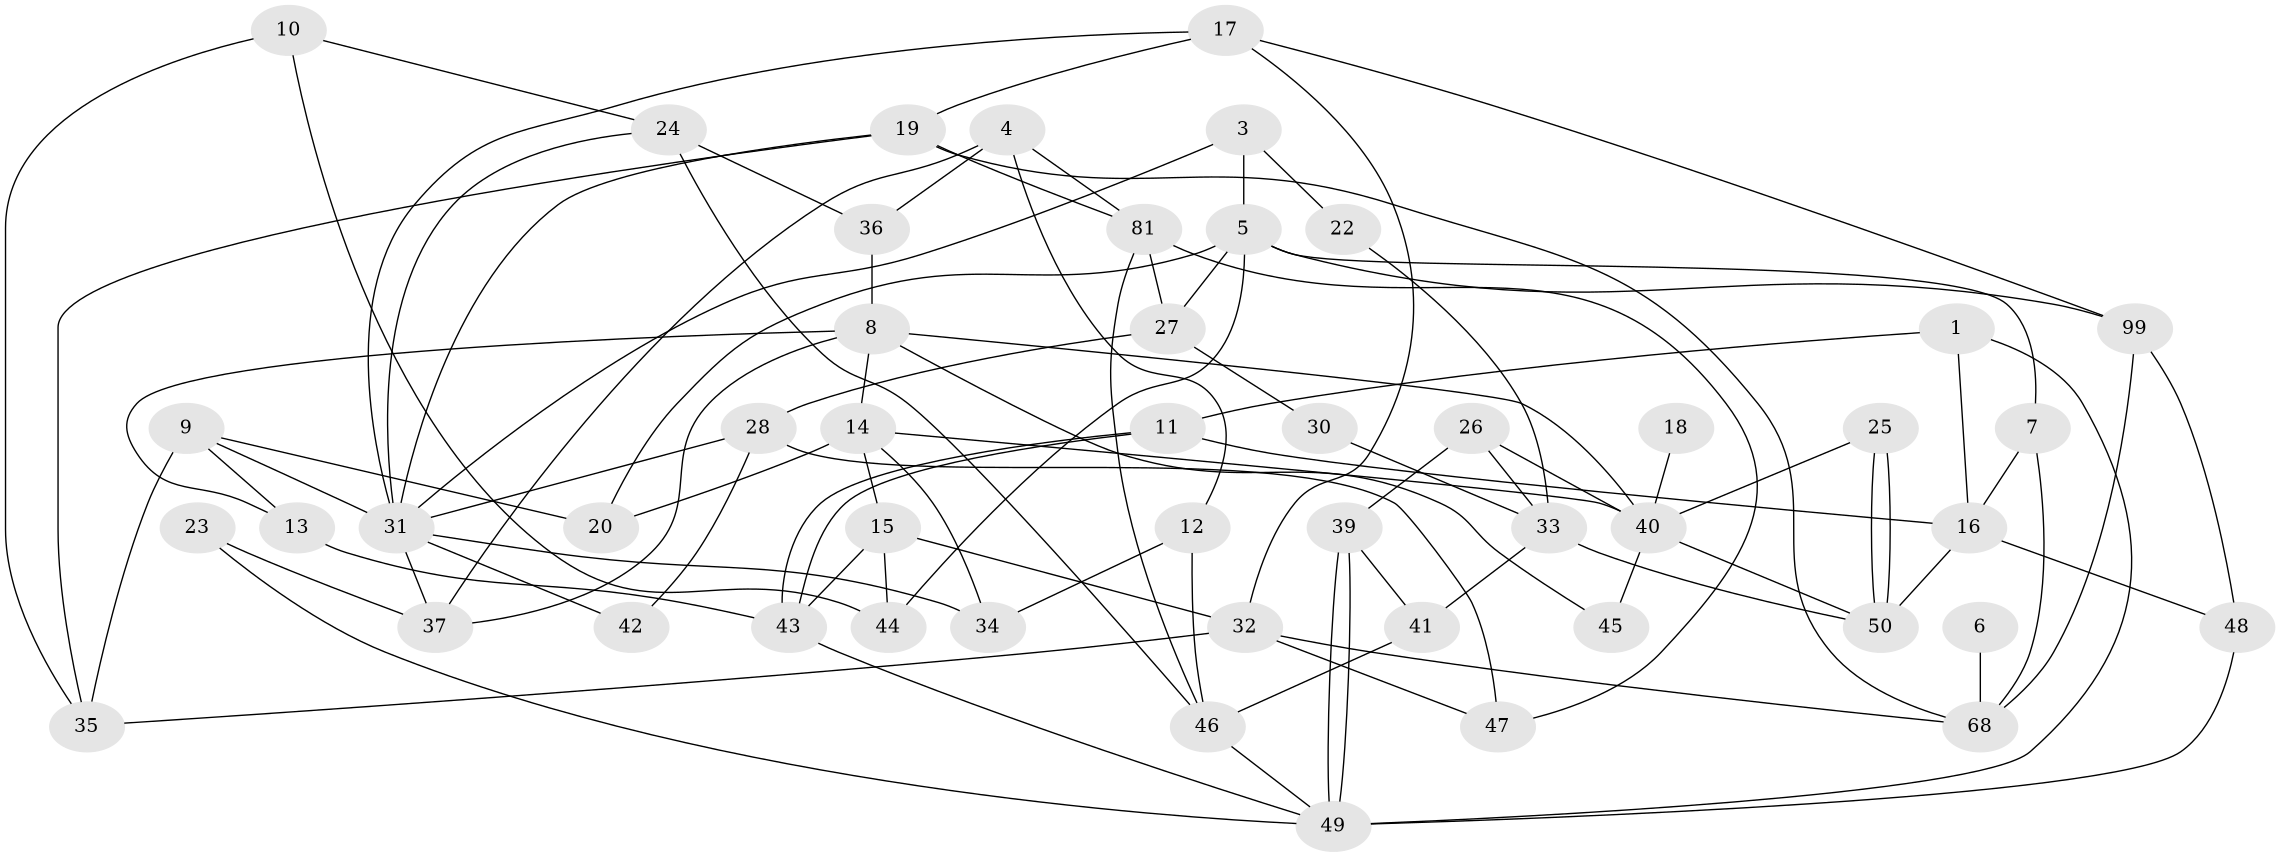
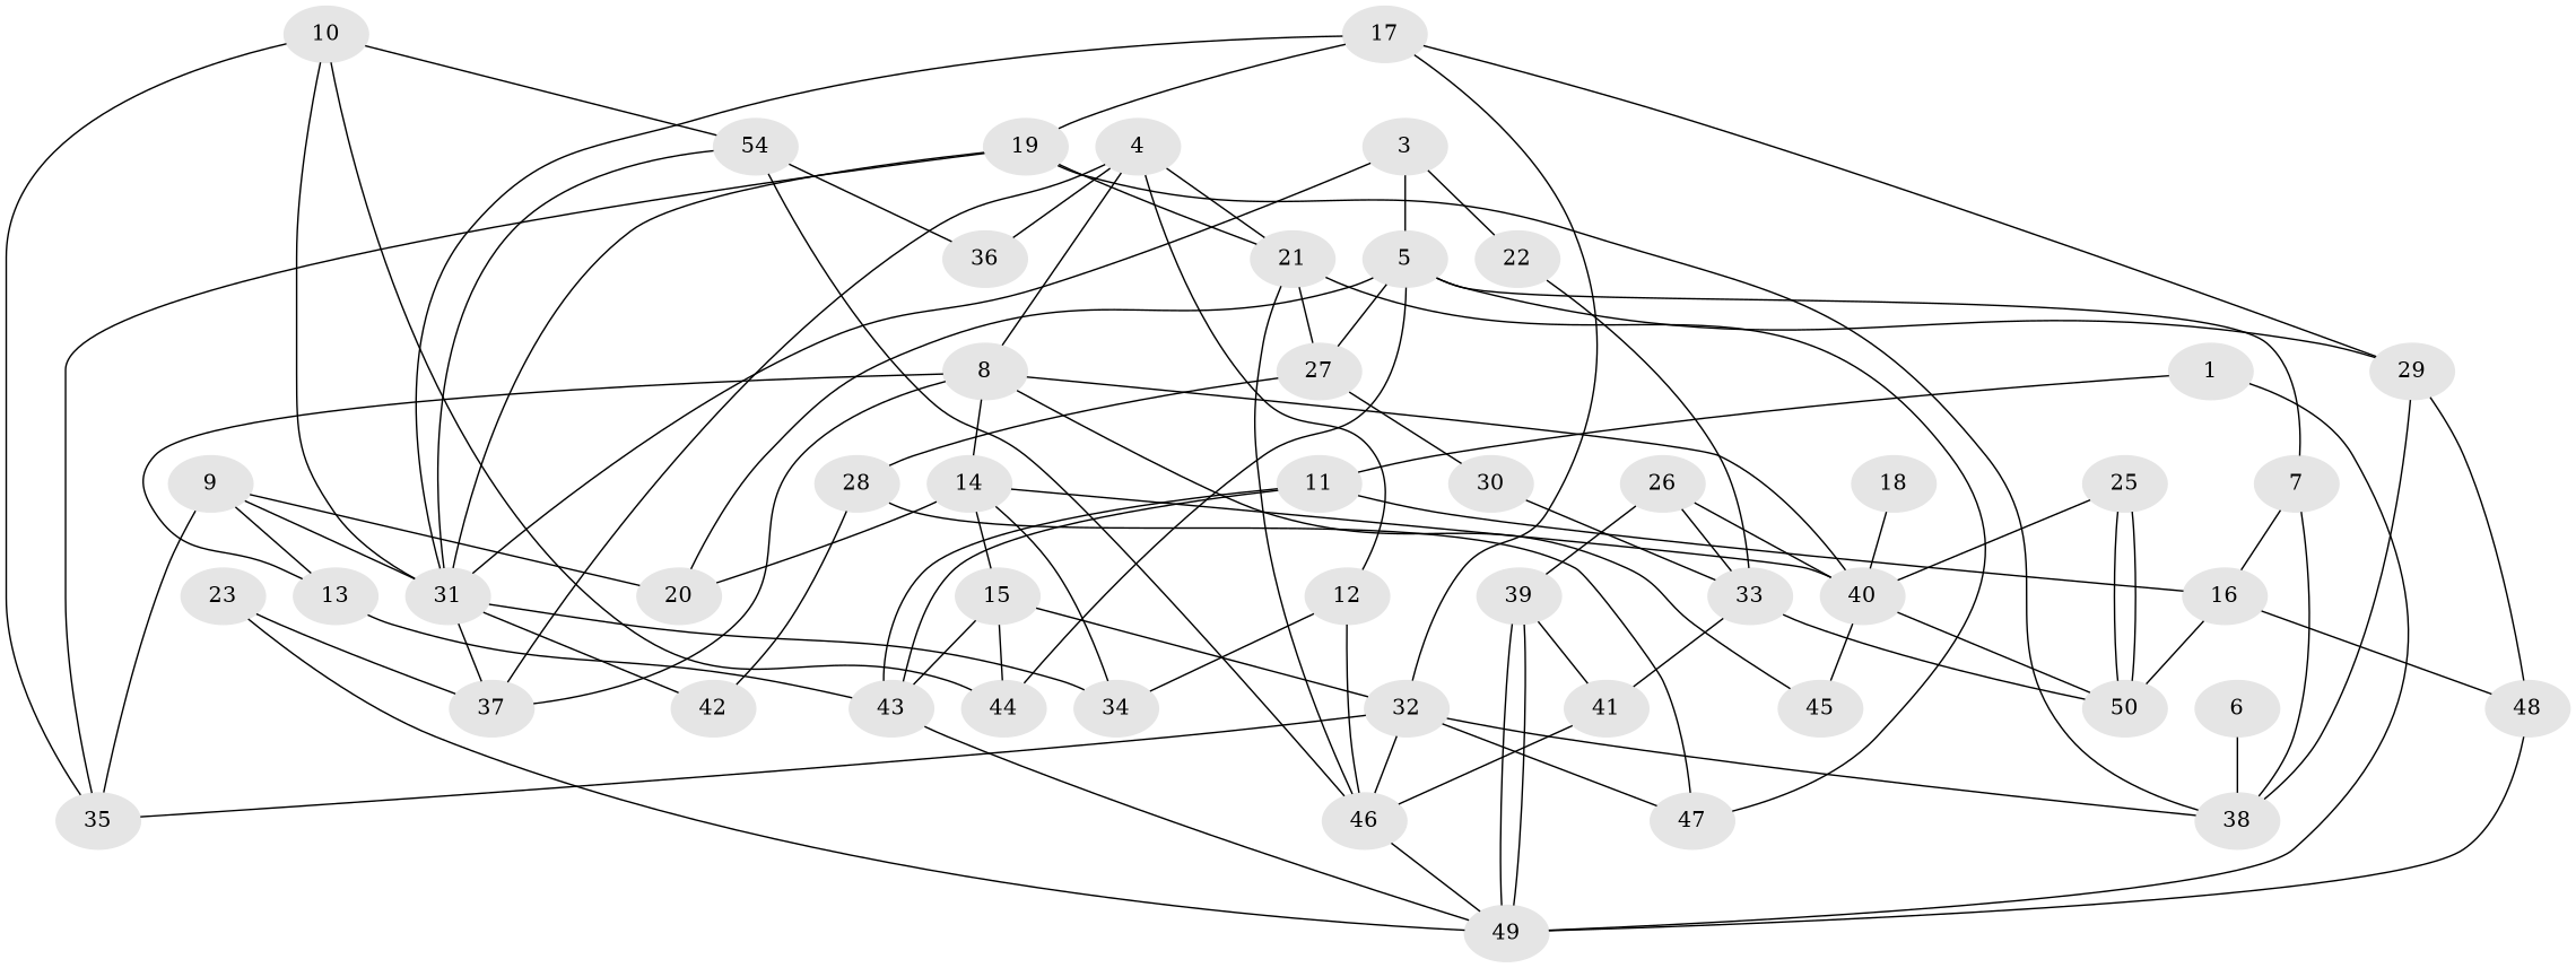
  graph {
    fontname="DejaVu Serif"
    node [color=gray90 fontname="DejaVu Serif" style=filled]
    edge [fontname="DejaVu Serif"]
    1
    11
    16
    49
    43
    48
    50
    17
    31
-   29 [label=99]
+   29
    32
    19
-   24
+   24 [label=54]
    36
    46
    3
    5
    22
    7
    27
    44
    20
    33
    37
    34
    42
    4
    8
    12
-   21 [label=81]
+   21
    13
    14
    40
    45
    47
    6
-   38 [label=68]
+   38
    28
    30
    15
    9
    35
    10
    18
    41
    23
    25
    26
    39
    1 -- 11
-   1 -- 16
    1 -- 49
    11 -- 16
    11 -- 43
    11 -- 43
    16 -- 48
    16 -- 50
    43 -- 49
    48 -- 49
    17 -- 31
    17 -- 29
    17 -- 32
    17 -- 19
    31 -- 37
    31 -- 34
    31 -- 42
    29 -- 48
    29 -- 38
+   32 -- 46
    32 -- 47
    32 -- 38
    32 -- 35
    19 -- 31
    19 -- 21
    19 -- 38
    19 -- 35
    24 -- 31
    24 -- 36
    24 -- 46
    46 -- 49
    3 -- 31
    3 -- 5
    3 -- 22
    5 -- 29
    5 -- 7
    5 -- 27
    5 -- 44
    5 -- 20
    22 -- 33
    7 -- 16
    7 -- 38
    27 -- 28
    27 -- 30
    33 -- 50
    33 -- 41
    4 -- 36
    4 -- 37
-   36 -- 8
+   4 -- 8
    4 -- 12
    4 -- 21
    8 -- 37
    8 -- 13
    8 -- 14
    8 -- 40
    8 -- 45
    12 -- 46
    12 -- 34
    21 -- 46
    21 -- 27
    21 -- 47
    13 -- 43
    14 -- 20
    14 -- 34
    14 -- 40
    14 -- 15
    40 -- 50
    40 -- 45
    6 -- 38
-   28 -- 31
+   10 -- 31
    28 -- 42
    28 -- 47
    30 -- 33
    15 -- 43
    15 -- 32
    15 -- 44
    9 -- 31
    9 -- 20
    9 -- 13
    9 -- 35
    10 -- 24
    10 -- 44
    10 -- 35
    18 -- 40
    41 -- 46
    23 -- 49
    23 -- 37
    25 -- 50
    25 -- 50
    25 -- 40
    26 -- 33
    26 -- 40
    26 -- 39
    39 -- 49
    39 -- 49
    39 -- 41
  }
